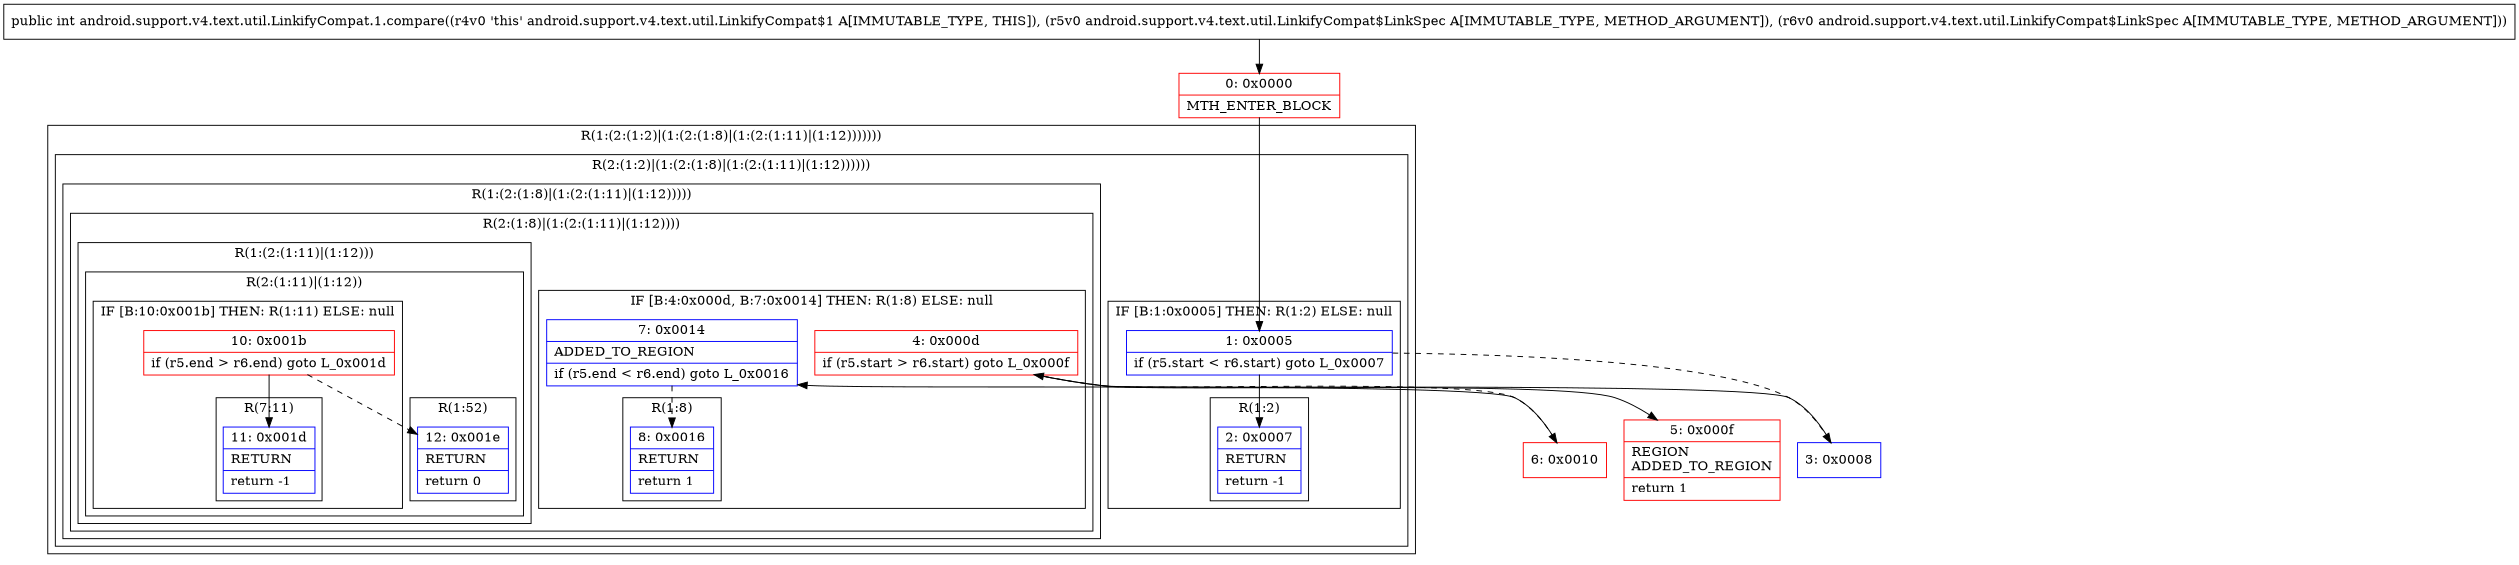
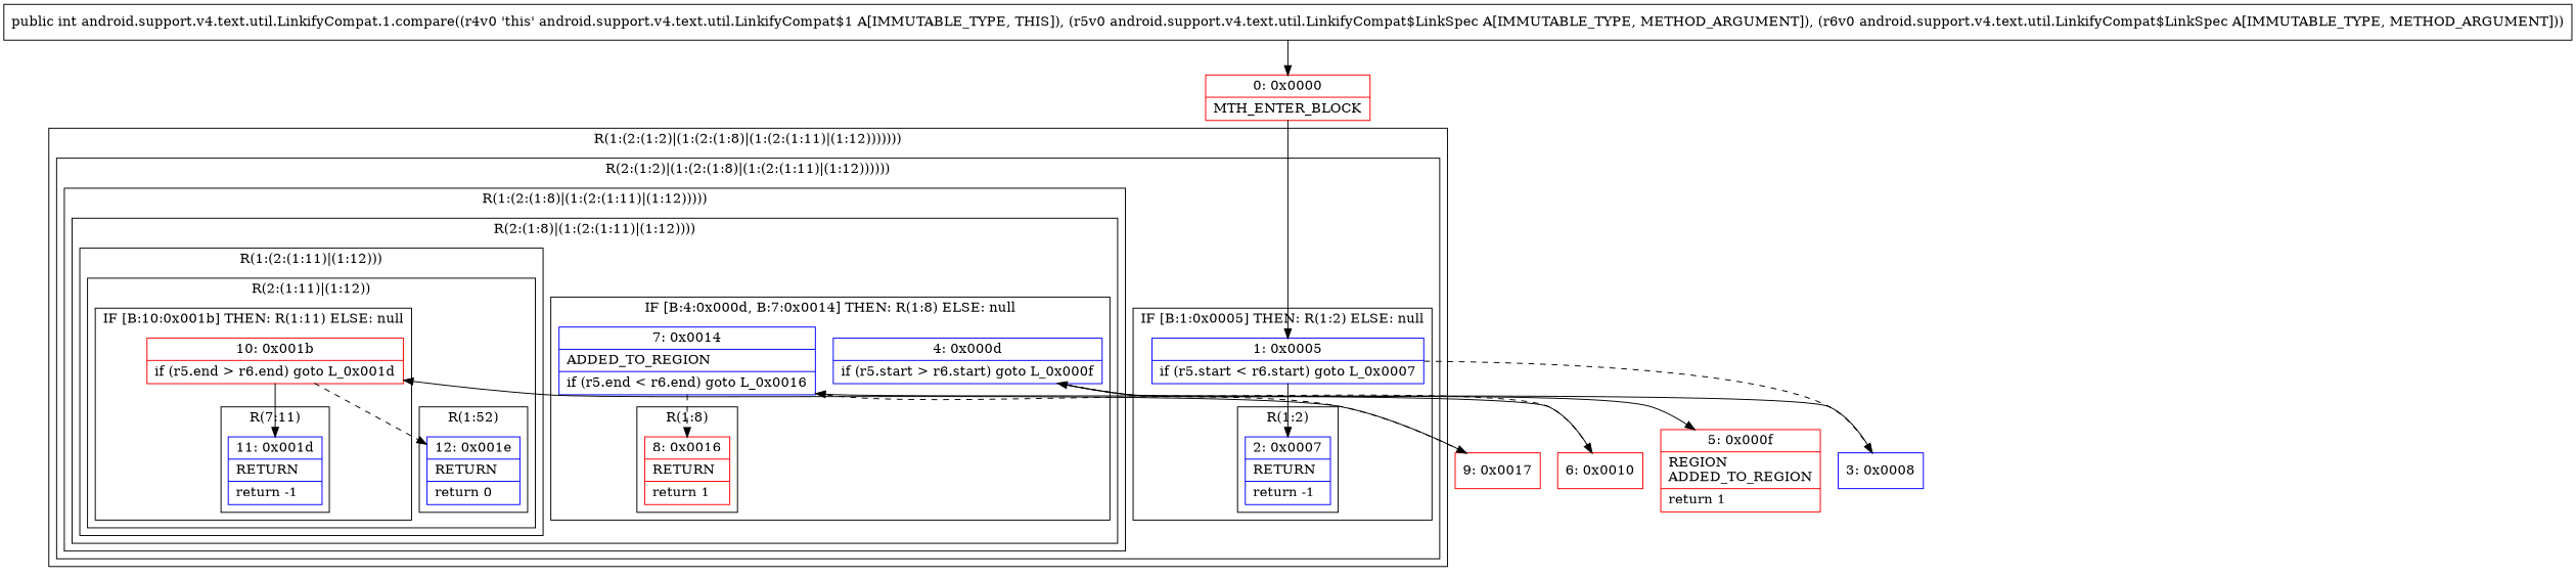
  digraph {
    node [color=blue shape=record]
    n1 [label="{2\:\ 0x0007|RETURN\l|return \-1\l}"]
    n2 [label="{1\:\ 0x0005|if (r5.start \< r6.start) goto L_0x0007\l}"]
-   n3 [label="{8\:\ 0x0016|RETURN\l|return 1\l}"]
-   n4 [color=red label="{4\:\ 0x000d|if (r5.start \> r6.start) goto L_0x000f\l}"]
+   n3 [color=red label="{8\:\ 0x0016|RETURN\l|return 1\l}"]
+   n4 [label="{4\:\ 0x000d|if (r5.start \> r6.start) goto L_0x000f\l}"]
    n5 [label="{7\:\ 0x0014|ADDED_TO_REGION\l|if (r5.end \< r6.end) goto L_0x0016\l}"]
    n6 [label="{11\:\ 0x001d|RETURN\l|return \-1\l}"]
    n7 [color=red label="{10\:\ 0x001b|if (r5.end \> r6.end) goto L_0x001d\l}"]
    n8 [label="{12\:\ 0x001e|RETURN\l|return 0\l}"]
    n9 [label="{3\:\ 0x0008}"]
    n10 [color=red label="{5\:\ 0x000f|REGION\lADDED_TO_REGION\l|return 1\l}"]
    n11 [color=red label="{6\:\ 0x0010}"]
+   n12 [color=red label="{9\:\ 0x0017}"]
    n13 [color=red label="{0\:\ 0x0000|MTH_ENTER_BLOCK\l}"]
    n14 [label="{public int android.support.v4.text.util.LinkifyCompat.1.compare((r4v0 'this' android.support.v4.text.util.LinkifyCompat$1 A[IMMUTABLE_TYPE, THIS]), (r5v0 android.support.v4.text.util.LinkifyCompat$LinkSpec A[IMMUTABLE_TYPE, METHOD_ARGUMENT]), (r6v0 android.support.v4.text.util.LinkifyCompat$LinkSpec A[IMMUTABLE_TYPE, METHOD_ARGUMENT])) }" color=""]
    subgraph cluster_1 {
      label="R(1:(2:(1:2)|(1:(2:(1:8)|(1:(2:(1:11)|(1:12)))))))"
      subgraph cluster_2 {
        label="R(2:(1:2)|(1:(2:(1:8)|(1:(2:(1:11)|(1:12))))))"
        subgraph cluster_3 {
          label="IF [B:1:0x0005] THEN: R(1:2) ELSE: null"
          n2
          subgraph cluster_4 {
            label="R(1:2)"
            n1
          }
        }
        subgraph cluster_5 {
          label="R(1:(2:(1:8)|(1:(2:(1:11)|(1:12)))))"
          subgraph cluster_6 {
            label="R(2:(1:8)|(1:(2:(1:11)|(1:12))))"
            subgraph cluster_7 {
              label="IF [B:4:0x000d, B:7:0x0014] THEN: R(1:8) ELSE: null"
              n4
              n5
              subgraph cluster_8 {
                label="R(1:8)"
                n3
              }
            }
            subgraph cluster_9 {
              label="R(1:(2:(1:11)|(1:12)))"
              subgraph cluster_10 {
                label="R(2:(1:11)|(1:12))"
                subgraph cluster_11 {
                  label="IF [B:10:0x001b] THEN: R(1:11) ELSE: null"
                  n7
                  subgraph cluster_12 {
                    label="R(7:11)"
                    n6
                  }
                }
                subgraph cluster_13 {
                  label="R(1:52)"
                  n8
                }
              }
            }
          }
        }
      }
    }
    n2 -> n1
    n2 -> n9 [style=dashed]
    n4 -> n10
    n4 -> n11 [style=dashed]
    n5 -> n3 [style=dashed]
+   n5 -> n12 [style=dashed]
    n7 -> n6
    n7 -> n8 [style=dashed]
    n9 -> n4
    n11 -> n5
+   n12 -> n7
    n13 -> n2
    n14 -> n13
  }
